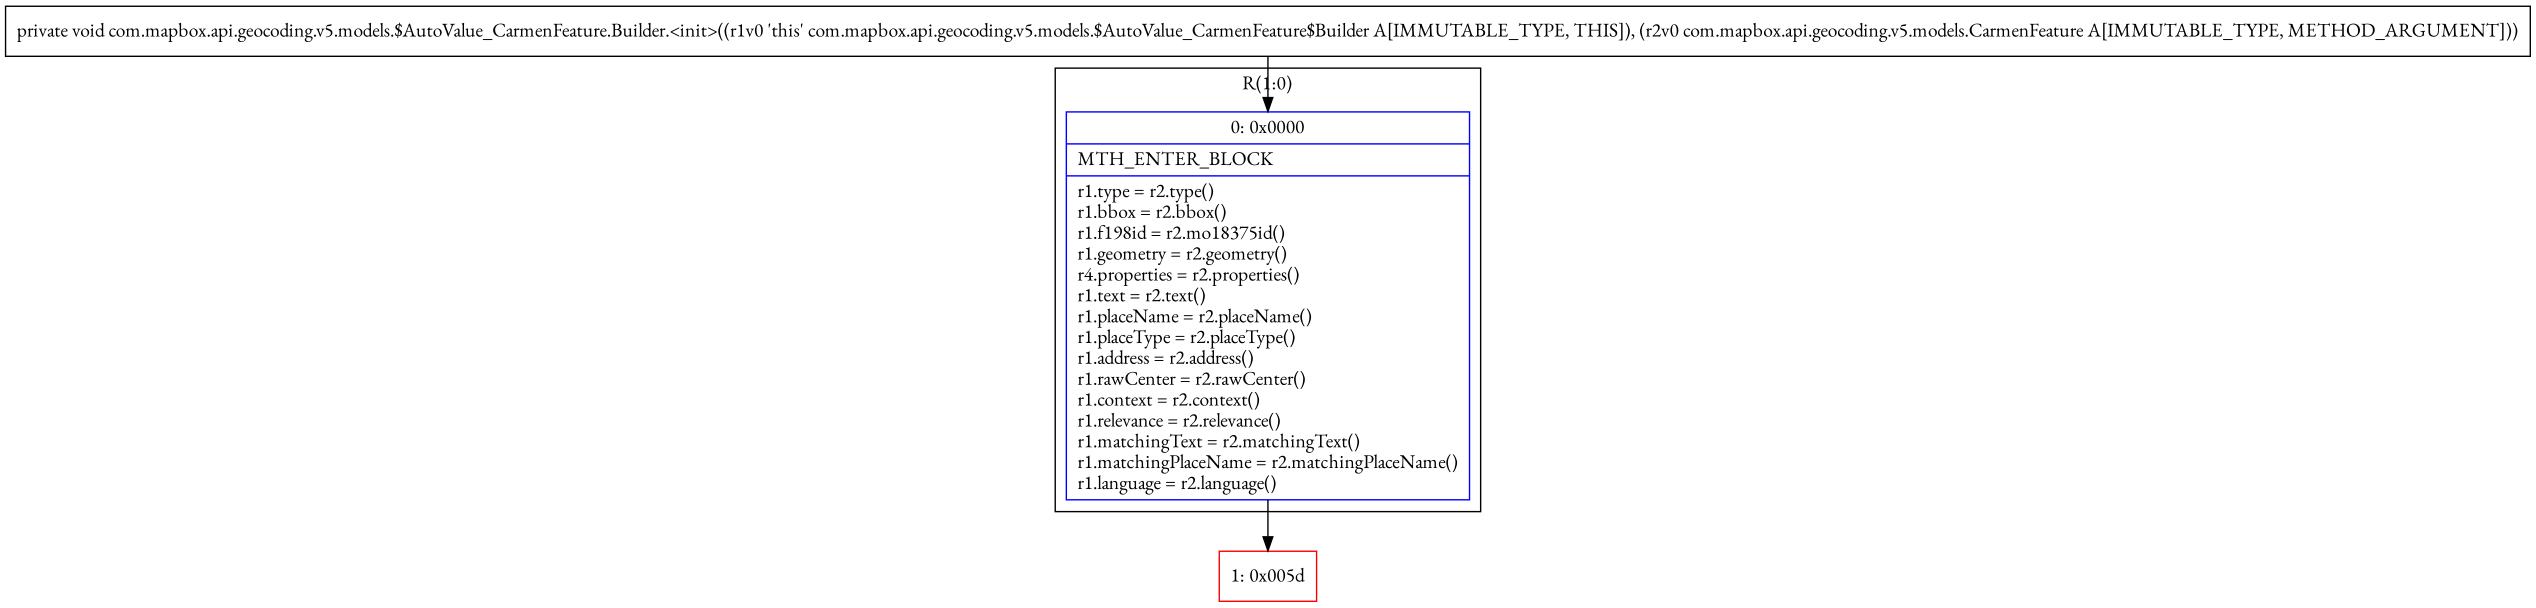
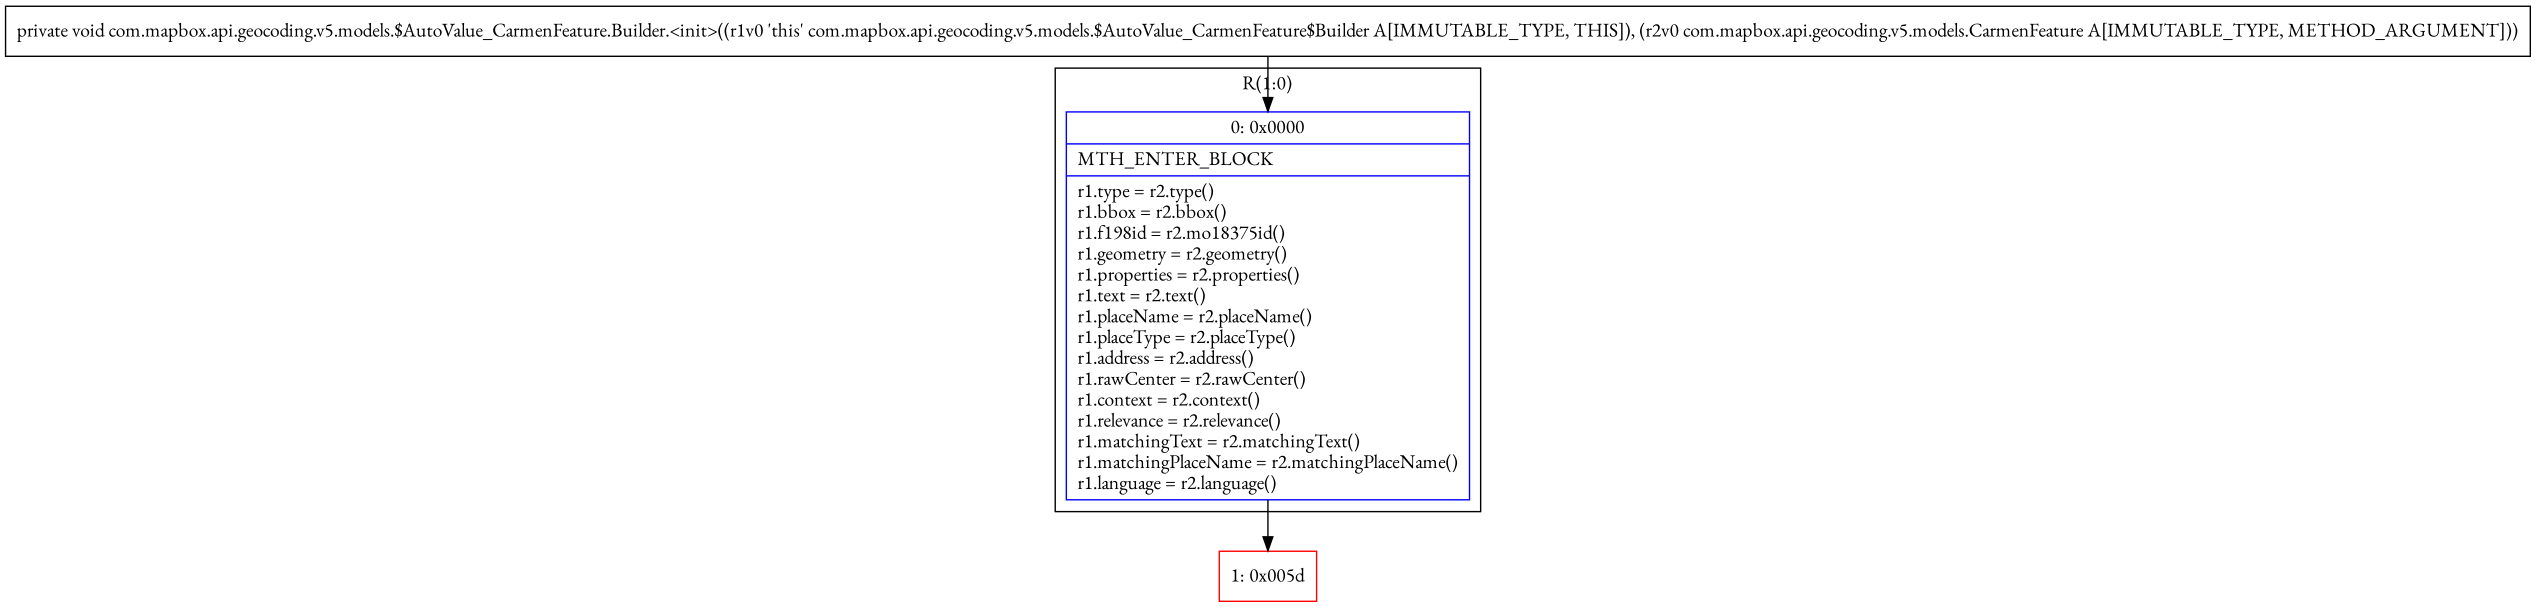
  digraph {
    fontname="EB Garamond"
    node [shape=record fontname="EB Garamond"]
    edge [fontname="EB Garamond"]
-   n1 [color=blue label="{0\:\ 0x0000|MTH_ENTER_BLOCK\l|r1.type = r2.type()\lr1.bbox = r2.bbox()\lr1.f198id = r2.mo18375id()\lr1.geometry = r2.geometry()\lr4.properties = r2.properties()\lr1.text = r2.text()\lr1.placeName = r2.placeName()\lr1.placeType = r2.placeType()\lr1.address = r2.address()\lr1.rawCenter = r2.rawCenter()\lr1.context = r2.context()\lr1.relevance = r2.relevance()\lr1.matchingText = r2.matchingText()\lr1.matchingPlaceName = r2.matchingPlaceName()\lr1.language = r2.language()\l}"]
+   n1 [color=blue label="{0\:\ 0x0000|MTH_ENTER_BLOCK\l|r1.type = r2.type()\lr1.bbox = r2.bbox()\lr1.f198id = r2.mo18375id()\lr1.geometry = r2.geometry()\lr1.properties = r2.properties()\lr1.text = r2.text()\lr1.placeName = r2.placeName()\lr1.placeType = r2.placeType()\lr1.address = r2.address()\lr1.rawCenter = r2.rawCenter()\lr1.context = r2.context()\lr1.relevance = r2.relevance()\lr1.matchingText = r2.matchingText()\lr1.matchingPlaceName = r2.matchingPlaceName()\lr1.language = r2.language()\l}"]
    n2 [color=red label="{1\:\ 0x005d}"]
    n3 [label="{private void com.mapbox.api.geocoding.v5.models.$AutoValue_CarmenFeature.Builder.\<init\>((r1v0 'this' com.mapbox.api.geocoding.v5.models.$AutoValue_CarmenFeature$Builder A[IMMUTABLE_TYPE, THIS]), (r2v0 com.mapbox.api.geocoding.v5.models.CarmenFeature A[IMMUTABLE_TYPE, METHOD_ARGUMENT])) }"]
    subgraph cluster_1 {
      label="R(1:0)"
      n1
    }
    n1 -> n2
    n3 -> n1
  }
